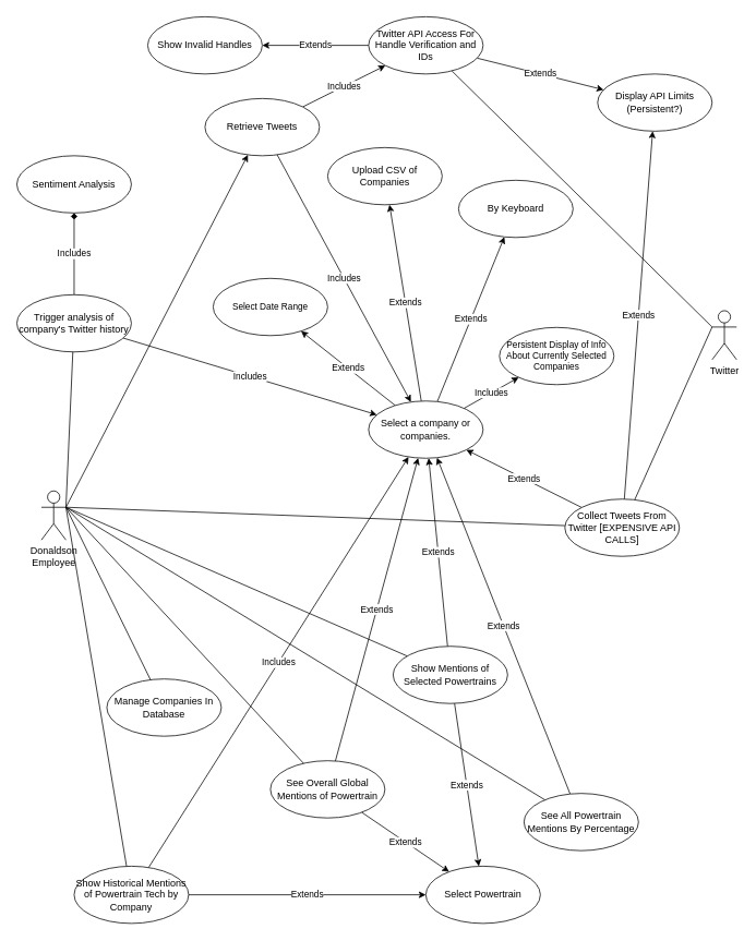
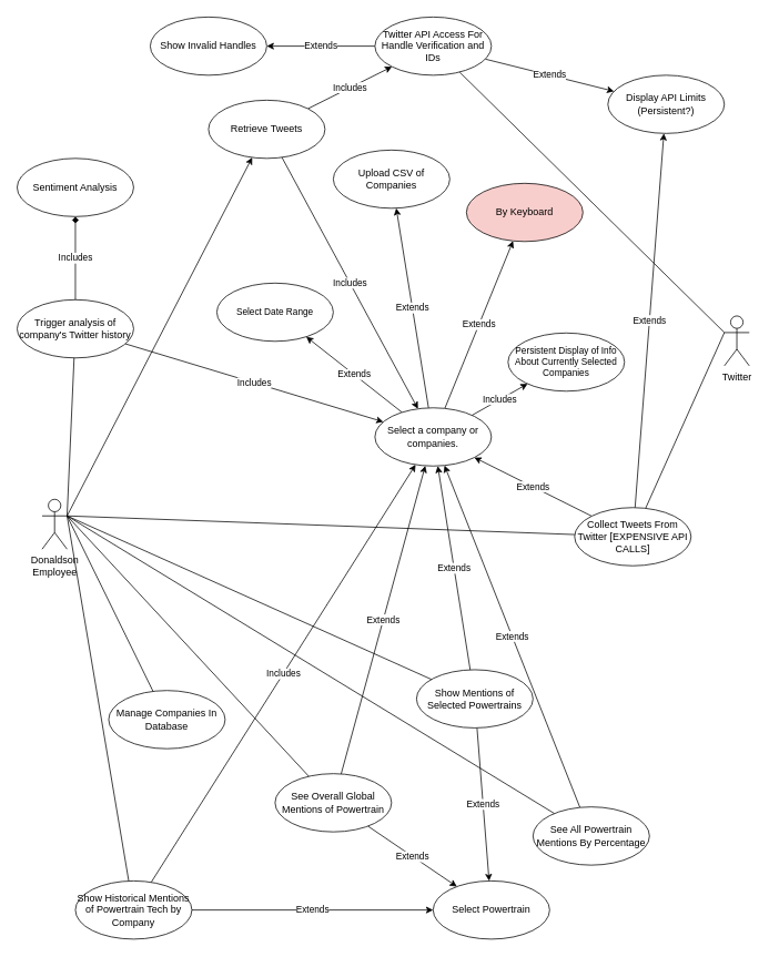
  <mxCell id="0" />
  <mxCell id="1" parent="0" />
  <mxCell id="2" value="Includes" style="edgeStyle=none;rounded=0;orthogonalLoop=1;jettySize=auto;html=1;endArrow=classic;endFill=1;" parent="1" source="4" target="22" edge="1"><mxGeometry relative="1" as="geometry" /></mxCell>
  <mxCell id="3" value="Extends" style="edgeStyle=none;rounded=0;orthogonalLoop=1;jettySize=auto;html=1;endArrow=classic;endFill=1;" parent="1" source="4" target="32" edge="1"><mxGeometry relative="1" as="geometry" /></mxCell>
  <mxCell id="4" value="Show Historical Mentions of Powertrain Tech by Company" style="ellipse;whiteSpace=wrap;html=1;" parent="1" vertex="1"><mxGeometry x="90" y="1059" width="140" height="70" as="geometry" /></mxCell>
  <mxCell id="5" value="Manage Companies In Database" style="ellipse;whiteSpace=wrap;html=1;" parent="1" vertex="1"><mxGeometry x="130" y="830" width="140" height="70" as="geometry" /></mxCell>
  <mxCell id="6" value="Includes" style="edgeStyle=none;rounded=0;orthogonalLoop=1;jettySize=auto;html=1;endArrow=classic;endFill=1;" parent="1" source="9" target="22" edge="1"><mxGeometry relative="1" as="geometry" /></mxCell>
  <mxCell id="7" value="Extends" style="rounded=0;orthogonalLoop=1;jettySize=auto;html=1;" parent="1" source="36" target="42" edge="1"><mxGeometry relative="1" as="geometry" /></mxCell>
  <mxCell id="8" value="Includes" style="rounded=0;orthogonalLoop=1;jettySize=auto;html=1;endArrow=diamond;endFill=1;" parent="1" source="9" target="43" edge="1"><mxGeometry relative="1" as="geometry" /></mxCell>
  <mxCell id="9" value="Trigger analysis of company's Twitter history" style="ellipse;whiteSpace=wrap;html=1;" parent="1" vertex="1"><mxGeometry x="20" y="360" width="140" height="70" as="geometry" /></mxCell>
  <mxCell id="10" style="edgeStyle=none;rounded=0;orthogonalLoop=1;jettySize=auto;html=1;exitX=1;exitY=0.333;exitDx=0;exitDy=0;exitPerimeter=0;endArrow=none;endFill=0;" parent="1" source="16" target="26" edge="1"><mxGeometry relative="1" as="geometry" /></mxCell>
  <mxCell id="11" style="edgeStyle=none;rounded=0;orthogonalLoop=1;jettySize=auto;html=1;endArrow=none;endFill=0;exitX=1;exitY=0.333;exitDx=0;exitDy=0;exitPerimeter=0;" parent="1" source="16" target="31" edge="1"><mxGeometry relative="1" as="geometry"><mxPoint x="240" y="530" as="sourcePoint" /></mxGeometry></mxCell>
  <mxCell id="12" style="edgeStyle=none;rounded=0;orthogonalLoop=1;jettySize=auto;html=1;endArrow=none;endFill=0;exitX=1;exitY=0.333;exitDx=0;exitDy=0;exitPerimeter=0;" parent="1" source="16" target="5" edge="1"><mxGeometry relative="1" as="geometry"><mxPoint x="240" y="530" as="sourcePoint" /></mxGeometry></mxCell>
  <mxCell id="13" style="rounded=0;orthogonalLoop=1;jettySize=auto;html=1;exitX=1;exitY=0.333;exitDx=0;exitDy=0;exitPerimeter=0;endArrow=none;endFill=0;" parent="1" source="16" target="9" edge="1"><mxGeometry relative="1" as="geometry" /></mxCell>
  <mxCell id="14" style="edgeStyle=none;rounded=0;orthogonalLoop=1;jettySize=auto;html=1;exitX=1;exitY=0.333;exitDx=0;exitDy=0;exitPerimeter=0;endArrow=none;endFill=0;" parent="1" source="16" target="36" edge="1"><mxGeometry relative="1" as="geometry" /></mxCell>
  <mxCell id="15" style="edgeStyle=none;rounded=0;orthogonalLoop=1;jettySize=auto;html=1;exitX=1;exitY=0.333;exitDx=0;exitDy=0;exitPerimeter=0;" parent="1" source="16" target="46" edge="1"><mxGeometry relative="1" as="geometry" /></mxCell>
  <mxCell id="16" value="Donaldson &lt;br&gt;Employee" style="shape=umlActor;verticalLabelPosition=bottom;verticalAlign=top;html=1;" parent="1" vertex="1"><mxGeometry x="50" y="600" width="30" height="60" as="geometry" /></mxCell>
  <mxCell id="17" style="edgeStyle=none;rounded=0;orthogonalLoop=1;jettySize=auto;html=1;endArrow=none;endFill=0;exitX=1;exitY=0.333;exitDx=0;exitDy=0;exitPerimeter=0;" parent="1" source="16" target="4" edge="1"><mxGeometry relative="1" as="geometry"><mxPoint x="551.96" y="417.02" as="targetPoint" /><mxPoint x="250" y="530" as="sourcePoint" /></mxGeometry></mxCell>
  <mxCell id="18" value="Extends" style="edgeStyle=none;rounded=0;orthogonalLoop=1;jettySize=auto;html=1;" parent="1" source="22" target="37" edge="1"><mxGeometry relative="1" as="geometry" /></mxCell>
  <mxCell id="19" value="Extends" style="edgeStyle=none;rounded=0;orthogonalLoop=1;jettySize=auto;html=1;" parent="1" source="22" target="52" edge="1"><mxGeometry relative="1" as="geometry" /></mxCell>
  <mxCell id="20" value="Extends" style="edgeStyle=none;rounded=0;orthogonalLoop=1;jettySize=auto;html=1;fontSize=11;" edge="1" parent="1" source="22" target="50"><mxGeometry relative="1" as="geometry" /></mxCell>
  <mxCell id="21" value="Includes" style="edgeStyle=none;rounded=0;orthogonalLoop=1;jettySize=auto;html=1;fontSize=11;" edge="1" parent="1" source="22" target="51"><mxGeometry relative="1" as="geometry" /></mxCell>
  <mxCell id="22" value="Select a company or companies." style="ellipse;whiteSpace=wrap;html=1;" parent="1" vertex="1"><mxGeometry x="450" y="490" width="140" height="70" as="geometry" /></mxCell>
  <mxCell id="23" style="edgeStyle=none;rounded=0;orthogonalLoop=1;jettySize=auto;html=1;exitX=1;exitY=0.333;exitDx=0;exitDy=0;endArrow=none;endFill=0;exitPerimeter=0;" parent="1" source="16" target="29" edge="1"><mxGeometry relative="1" as="geometry" /></mxCell>
  <mxCell id="24" value="Extends" style="edgeStyle=none;rounded=0;orthogonalLoop=1;jettySize=auto;html=1;endArrow=classic;endFill=1;" parent="1" source="26" target="22" edge="1"><mxGeometry relative="1" as="geometry" /></mxCell>
  <mxCell id="25" value="Extends" style="edgeStyle=none;rounded=0;orthogonalLoop=1;jettySize=auto;html=1;endArrow=classic;endFill=1;" parent="1" source="26" target="32" edge="1"><mxGeometry relative="1" as="geometry" /></mxCell>
- <mxCell id="26" value="Show Mentions of Selected Powertrains" style="ellipse;whiteSpace=wrap;html=1;" parent="1" vertex="1"><mxGeometry x="480" y="790" width="140" height="70" as="geometry" /></mxCell>
+ <mxCell id="26" value="Show Mentions of Selected Powertrains" style="ellipse;whiteSpace=wrap;html=1;" parent="1" vertex="1"><mxGeometry x="500" y="805" width="140" height="70" as="geometry" /></mxCell>
  <mxCell id="27" value="Extends" style="edgeStyle=none;rounded=0;orthogonalLoop=1;jettySize=auto;html=1;" parent="1" source="29" target="32" edge="1"><mxGeometry relative="1" as="geometry" /></mxCell>
  <mxCell id="28" value="Extends" style="edgeStyle=none;rounded=0;orthogonalLoop=1;jettySize=auto;html=1;fontSize=11;" edge="1" parent="1" source="29" target="22"><mxGeometry relative="1" as="geometry" /></mxCell>
  <mxCell id="29" value="See Overall Global Mentions of Powertrain" style="ellipse;whiteSpace=wrap;html=1;" parent="1" vertex="1"><mxGeometry x="330" y="930" width="140" height="70" as="geometry" /></mxCell>
  <mxCell id="30" value="Extends" style="edgeStyle=none;rounded=0;orthogonalLoop=1;jettySize=auto;html=1;fontSize=11;" edge="1" parent="1" source="31" target="22"><mxGeometry relative="1" as="geometry" /></mxCell>
  <mxCell id="31" value="See All Powertrain Mentions By Percentage" style="ellipse;whiteSpace=wrap;html=1;" parent="1" vertex="1"><mxGeometry x="640" y="970" width="140" height="70" as="geometry" /></mxCell>
  <mxCell id="32" value="Select Powertrain" style="ellipse;whiteSpace=wrap;html=1;" parent="1" vertex="1"><mxGeometry x="520" y="1059" width="140" height="70" as="geometry" /></mxCell>
  <mxCell id="33" style="edgeStyle=none;rounded=0;orthogonalLoop=1;jettySize=auto;html=1;exitX=0;exitY=0.333;exitDx=0;exitDy=0;exitPerimeter=0;endArrow=none;endFill=0;" parent="1" source="48" target="36" edge="1"><mxGeometry relative="1" as="geometry" /></mxCell>
  <mxCell id="34" style="edgeStyle=none;rounded=0;orthogonalLoop=1;jettySize=auto;html=1;exitX=0;exitY=0.333;exitDx=0;exitDy=0;exitPerimeter=0;endArrow=none;endFill=0;" parent="1" source="48" target="40" edge="1"><mxGeometry relative="1" as="geometry" /></mxCell>
  <mxCell id="35" value="Extends" style="edgeStyle=none;rounded=0;orthogonalLoop=1;jettySize=auto;html=1;fontSize=11;" edge="1" parent="1" source="36" target="22"><mxGeometry relative="1" as="geometry" /></mxCell>
  <mxCell id="36" value="&lt;div&gt;Collect Tweets From Twitter [EXPENSIVE API CALLS]&lt;/div&gt;" style="ellipse;whiteSpace=wrap;html=1;" parent="1" vertex="1"><mxGeometry x="690" y="610" width="140" height="70" as="geometry" /></mxCell>
- <mxCell id="37" value="By Keyboard" style="ellipse;whiteSpace=wrap;html=1;" parent="1" vertex="1"><mxGeometry x="560" y="220" width="140" height="70" as="geometry" /></mxCell>
+ <mxCell id="37" value="By Keyboard" style="ellipse;whiteSpace=wrap;html=1;fillColor=#f8cecc;" parent="1" vertex="1"><mxGeometry x="560" y="220" width="140" height="70" as="geometry" /></mxCell>
  <mxCell id="38" value="Extends" style="edgeStyle=none;rounded=0;orthogonalLoop=1;jettySize=auto;html=1;endArrow=classic;endFill=1;" parent="1" source="40" target="41" edge="1"><mxGeometry relative="1" as="geometry" /></mxCell>
  <mxCell id="39" value="Extends" style="rounded=0;orthogonalLoop=1;jettySize=auto;html=1;endArrow=classic;endFill=1;" parent="1" source="40" target="42" edge="1"><mxGeometry relative="1" as="geometry" /></mxCell>
  <mxCell id="40" value="Twitter API Access For Handle Verification and IDs" style="ellipse;whiteSpace=wrap;html=1;" parent="1" vertex="1"><mxGeometry x="450" y="20" width="140" height="70" as="geometry" /></mxCell>
  <mxCell id="41" value="Show Invalid Handles" style="ellipse;whiteSpace=wrap;html=1;" parent="1" vertex="1"><mxGeometry x="180" y="20" width="140" height="70" as="geometry" /></mxCell>
  <mxCell id="42" value="Display API Limits (Persistent?)" style="ellipse;whiteSpace=wrap;html=1;" parent="1" vertex="1"><mxGeometry x="730" y="90" width="140" height="70" as="geometry" /></mxCell>
  <mxCell id="43" value="Sentiment Analysis" style="ellipse;whiteSpace=wrap;html=1;" parent="1" vertex="1"><mxGeometry x="20" y="190" width="140" height="70" as="geometry" /></mxCell>
  <mxCell id="44" value="Includes" style="edgeStyle=none;rounded=0;orthogonalLoop=1;jettySize=auto;html=1;" parent="1" source="46" target="22" edge="1"><mxGeometry relative="1" as="geometry" /></mxCell>
  <mxCell id="45" value="Includes" style="edgeStyle=none;rounded=0;orthogonalLoop=1;jettySize=auto;html=1;fontSize=11;" edge="1" parent="1" source="46" target="40"><mxGeometry relative="1" as="geometry" /></mxCell>
  <mxCell id="46" value="&lt;div&gt;Retrieve Tweets&lt;/div&gt;" style="ellipse;whiteSpace=wrap;html=1;" parent="1" vertex="1"><mxGeometry x="250" y="120" width="140" height="70" as="geometry" /></mxCell>
  <mxCell id="47" value="" style="group" vertex="1" connectable="0" parent="1"><mxGeometry x="870" y="379.5" width="32" height="111" as="geometry" /></mxCell>
  <mxCell id="48" value="Twitter" style="shape=umlActor;verticalLabelPosition=bottom;verticalAlign=top;html=1;" parent="47" vertex="1"><mxGeometry width="30" height="60" as="geometry" /></mxCell>
  <mxCell id="49" value="" style="shape=image;verticalLabelPosition=bottom;labelBackgroundColor=default;verticalAlign=top;aspect=fixed;imageAspect=0;image=https://cdn.cms-twdigitalassets.com/content/dam/developer-twitter/images/Twitter_logo_blue_32.png;" parent="47" vertex="1"><mxGeometry y="79" width="32" height="32" as="geometry" /></mxCell>
  <mxCell id="50" value="Select Date Range" style="ellipse;whiteSpace=wrap;html=1;fontSize=11;" vertex="1" parent="1"><mxGeometry x="260" y="340" width="140" height="70" as="geometry" /></mxCell>
  <mxCell id="51" value="Persistent Display of Info About Currently Selected Companies" style="ellipse;whiteSpace=wrap;html=1;fontSize=11;" vertex="1" parent="1"><mxGeometry x="610" y="400" width="140" height="70" as="geometry" /></mxCell>
  <mxCell id="52" value="Upload CSV of Companies" style="ellipse;whiteSpace=wrap;html=1;" parent="1" vertex="1"><mxGeometry x="400" y="180" width="140" height="70" as="geometry" /></mxCell>
